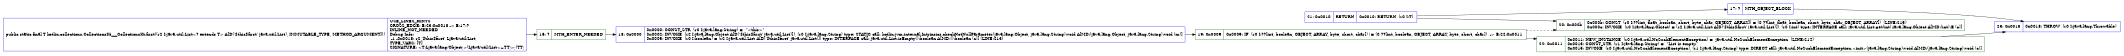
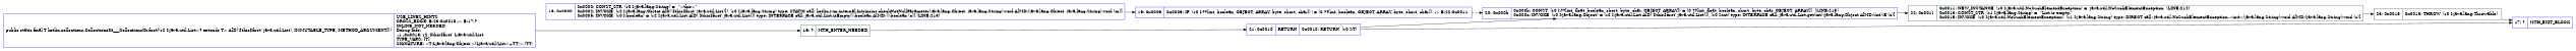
  digraph {
    rankdir=LR
    node [color=blue shape=record]
    n1 [color=darkgreen label="{16\:\ ?|MTH_ENTER_NEEDED\l}"]
    n2 [label="{18\:\ 0x0000|0x0000: CONST_STR  (r0 I:java.lang.String) =  \"\<this\>\" \l0x0002: INVOKE  (r2 I:java.lang.Object A[D('$this$first' java.util.List)]), (r0 I:java.lang.String) type: STATIC call: kotlin.jvm.internal.Intrinsics.checkNotNullParameter(java.lang.Object, java.lang.String):void A[MD:(java.lang.Object, java.lang.String):void (m)]\l0x0005: INVOKE  (r0 I:boolean) = (r2 I:java.util.List A[D('$this$first' java.util.List)]) type: INTERFACE call: java.util.List.isEmpty():boolean A[MD:():boolean (c)] (LINE:213)\l}"]
-   n3 [color=darkgreen label="{19\:\ 0x0009|0x0009: IF  (r0 I:??[int, boolean, OBJECT, ARRAY, byte, short, char]) != (0 ??[int, boolean, OBJECT, ARRAY, byte, short, char])  \-\> B:22:0x0011 \l}"]
-   n4 [color=darkgreen label="{20\:\ 0x000b|0x000b: CONST  (r0 I:??[int, float, boolean, short, byte, char, OBJECT, ARRAY]) = (0 ??[int, float, boolean, short, byte, char, OBJECT, ARRAY])  (LINE:215)\l0x000c: INVOKE  (r0 I:java.lang.Object) = (r2 I:java.util.List A[D('$this$first' java.util.List)]), (r0 I:int) type: INTERFACE call: java.util.List.get(int):java.lang.Object A[MD:(int):E (c)]\l}"]
+   n3 [label="{19\:\ 0x0009|0x0009: IF  (r0 I:??[int, boolean, OBJECT, ARRAY, byte, short, char]) != (0 ??[int, boolean, OBJECT, ARRAY, byte, short, char])  \-\> B:22:0x0011 \l}"]
+   n4 [label="{20\:\ 0x000b|0x000b: CONST  (r0 I:??[int, float, boolean, short, byte, char, OBJECT, ARRAY]) = (0 ??[int, float, boolean, short, byte, char, OBJECT, ARRAY])  (LINE:215)\l0x000c: INVOKE  (r0 I:java.lang.Object) = (r2 I:java.util.List A[D('$this$first' java.util.List)]), (r0 I:int) type: INTERFACE call: java.util.List.get(int):java.lang.Object A[MD:(int):E (c)]\l}"]
    n5 [color=darkgreen label="{22\:\ 0x0011|0x0011: NEW_INSTANCE  (r0 I:java.util.NoSuchElementException) =  java.util.NoSuchElementException  (LINE:214)\l0x0013: CONST_STR  (r1 I:java.lang.String) =  \"List is empty.\" \l0x0015: INVOKE  (r0 I:java.util.NoSuchElementException), (r1 I:java.lang.String) type: DIRECT call: java.util.NoSuchElementException.\<init\>(java.lang.String):void A[MD:(java.lang.String):void (c)]\l}"]
-   n6 [label="{23\:\ 0x0018|0x0018: THROW  (r0 I:java.lang.Throwable) \l}"]
+   n6 [color=darkgreen label="{23\:\ 0x0018|0x0018: THROW  (r0 I:java.lang.Throwable) \l}"]
    n7 [label="{21\:\ 0x0010|RETURN\l|0x0010: RETURN  (r0 I:T) \l}"]
-   n8 [label="{17\:\ ?|MTH_OBJECT_BLOCK\l}"]
+   n8 [label="{17\:\ ?|MTH_EXIT_BLOCK\l}"]
    n9 [label="{public static final T kotlin.collections.CollectionsKt___CollectionsKt.first((r2 I:java.util.List\<? extends T\> A[D('$this$first' java.util.List), IMMUTABLE_TYPE, METHOD_ARGUMENT]))  | USE_LINES_HINTS\lCROSS_EDGE: B:23:0x0018 \-\> B:17:?\lINLINE_NOT_NEEDED\lDebug Info:\l  \-1 \-0x0018: r2 '$this$first' Ljava\/util\/List;\lTYPE_VARS: [T]\lSIGNATURE: \<T:Ljava\/lang\/Object;\>(Ljava\/util\/List\<+TT;\>;)TT;\l}"]
-   n1 -> n2
+   n1 -> n7
    n2 -> n3
    n3 -> n4 [style=dashed]
-   n3 -> n5
+   n4 -> n5
    n5 -> n6
-   n8 -> n6
+   n6 -> n8
    n7 -> n4
    n7 -> n8
    n9 -> n1
  }
